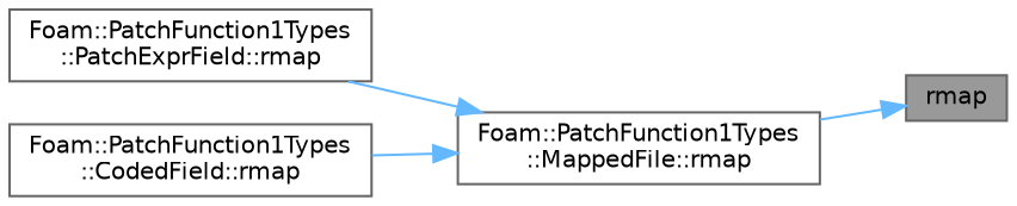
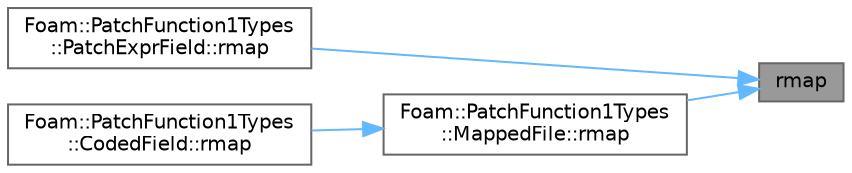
  digraph {
    rankdir=RL
    node [color=grey40 fillcolor=white fontname=Helvetica fontsize=10 shape=box style=filled]
    edge [color=steelblue1 dir=back fontname=Helvetica fontsize=10 labelfontname=Helvetica labelfontsize=10 style=solid]
    n1 [color=gray40 fillcolor=grey60 fontcolor=black height=0.2 label=rmap width=0.4]
    n2 [height=0.2 label="Foam::PatchFunction1Types\l::PatchExprField::rmap" width=0.4]
    n3 [height=0.2 label="Foam::PatchFunction1Types\l::MappedFile::rmap" width=0.4]
    n4 [height=0.2 label="Foam::PatchFunction1Types\l::CodedField::rmap" width=0.4]
-   n3 -> n2
+   n1 -> n2
    n1 -> n3
    n3 -> n4
  }
